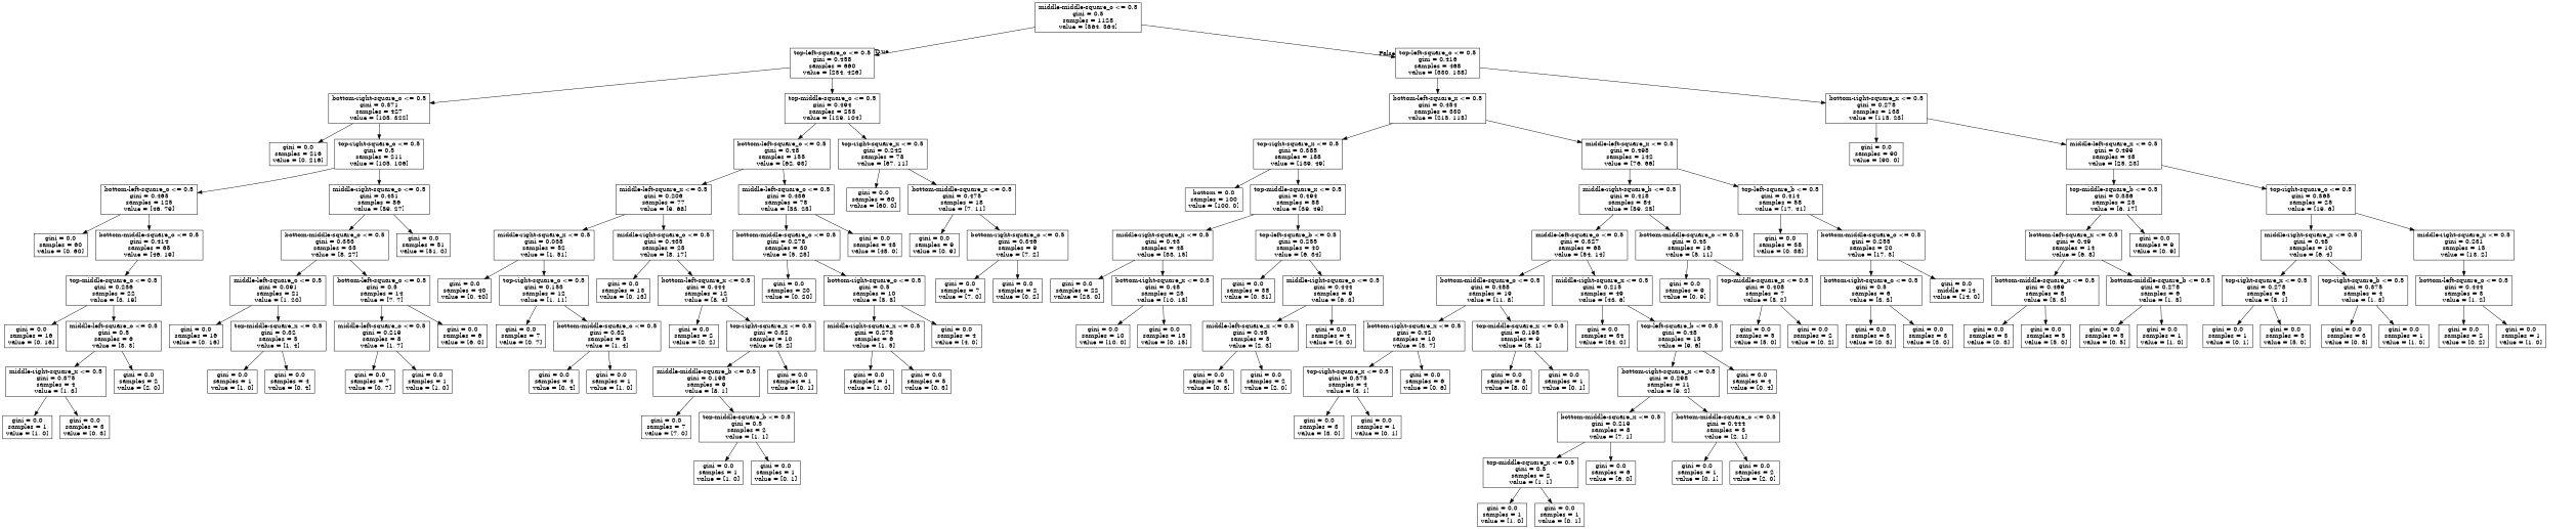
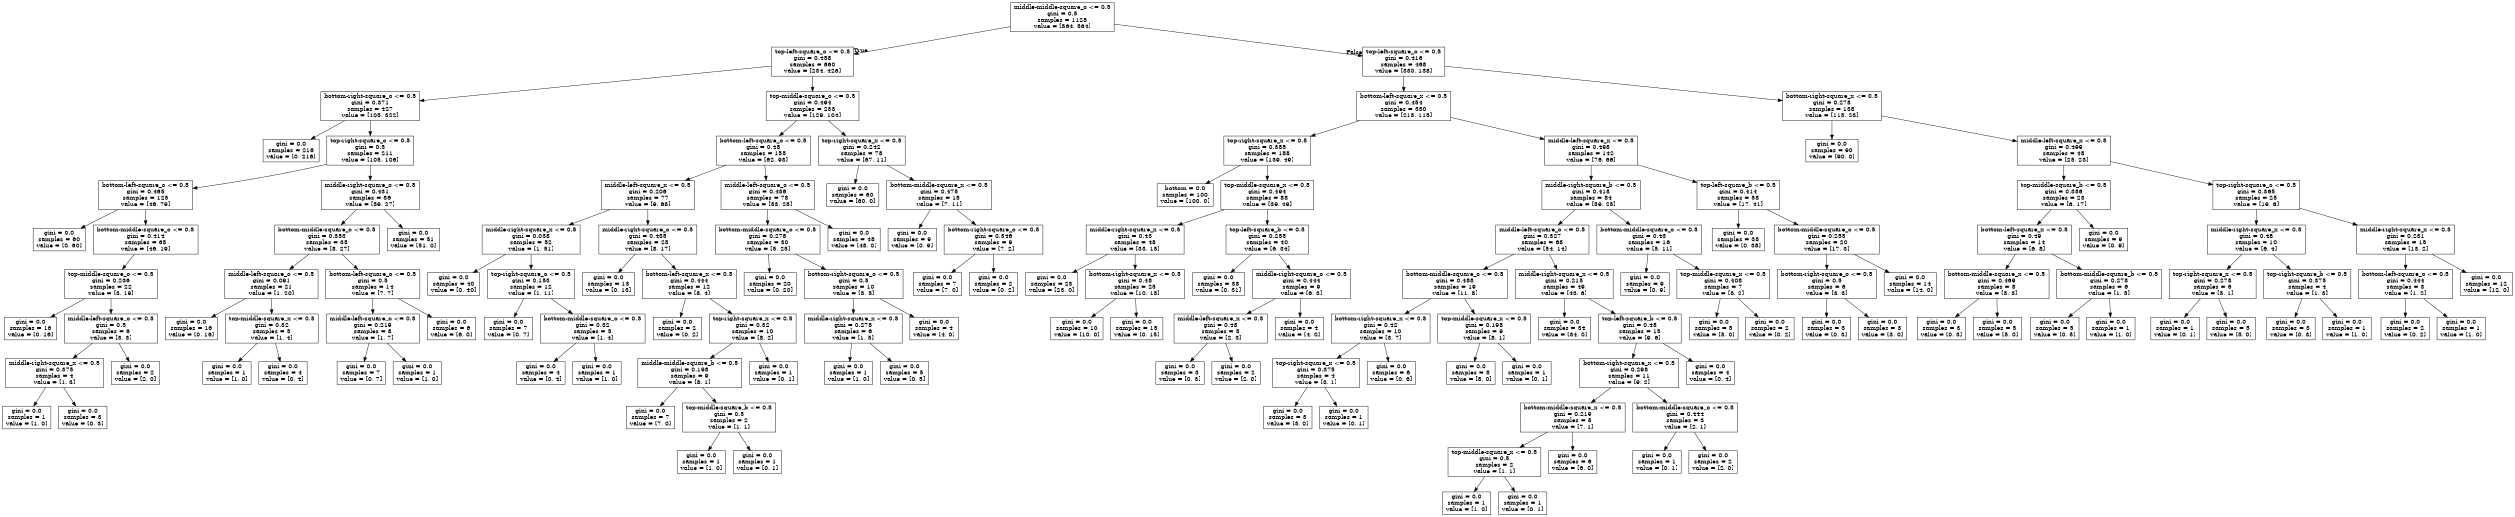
  digraph {
    node [shape=box]
    n1 [label="middle-middle-square_o <= 0.5\ngini = 0.5\nsamples = 1128\nvalue = [564, 564]"]
    n2 [label="top-left-square_o <= 0.5\ngini = 0.458\nsamples = 660\nvalue = [234, 426]"]
    n3 [label="top-left-square_o <= 0.5\ngini = 0.416\nsamples = 468\nvalue = [330, 138]"]
    n4 [label="bottom-right-square_o <= 0.5\ngini = 0.371\nsamples = 427\nvalue = [105, 322]"]
    n5 [label="top-middle-square_o <= 0.5\ngini = 0.494\nsamples = 233\nvalue = [129, 104]"]
    n6 [label="bottom-left-square_x <= 0.5\ngini = 0.454\nsamples = 330\nvalue = [215, 115]"]
    n7 [label="bottom-right-square_x <= 0.5\ngini = 0.278\nsamples = 138\nvalue = [115, 23]"]
    n8 [label="gini = 0.0\nsamples = 216\nvalue = [0, 216]"]
    n9 [label="top-right-square_o <= 0.5\ngini = 0.5\nsamples = 211\nvalue = [105, 106]"]
    n10 [label="bottom-left-square_o <= 0.5\ngini = 0.48\nsamples = 155\nvalue = [62, 93]"]
    n11 [label="top-right-square_x <= 0.5\ngini = 0.242\nsamples = 78\nvalue = [67, 11]"]
    n12 [label="bottom-left-square_o <= 0.5\ngini = 0.465\nsamples = 125\nvalue = [46, 79]"]
    n13 [label="middle-right-square_o <= 0.5\ngini = 0.431\nsamples = 86\nvalue = [59, 27]"]
    n14 [label="gini = 0.0\nsamples = 60\nvalue = [0, 60]"]
    n15 [label="bottom-middle-square_o <= 0.5\ngini = 0.414\nsamples = 65\nvalue = [46, 19]"]
    n16 [label="bottom-middle-square_o <= 0.5\ngini = 0.353\nsamples = 35\nvalue = [8, 27]"]
    n17 [label="gini = 0.0\nsamples = 51\nvalue = [51, 0]"]
    n18 [label="top-middle-square_o <= 0.5\ngini = 0.236\nsamples = 22\nvalue = [3, 19]"]
    n19 [label="gini = 0.0\nsamples = 16\nvalue = [0, 16]"]
    n20 [label="middle-left-square_o <= 0.5\ngini = 0.5\nsamples = 6\nvalue = [3, 3]"]
    n21 [label="middle-right-square_x <= 0.5\ngini = 0.375\nsamples = 4\nvalue = [1, 3]"]
    n22 [label="gini = 0.0\nsamples = 2\nvalue = [2, 0]"]
    n23 [label="gini = 0.0\nsamples = 1\nvalue = [1, 0]"]
    n24 [label="gini = 0.0\nsamples = 3\nvalue = [0, 3]"]
    n25 [label="middle-left-square_o <= 0.5\ngini = 0.091\nsamples = 21\nvalue = [1, 20]"]
    n26 [label="bottom-left-square_o <= 0.5\ngini = 0.5\nsamples = 14\nvalue = [7, 7]"]
    n27 [label="gini = 0.0\nsamples = 16\nvalue = [0, 16]"]
    n28 [label="top-middle-square_x <= 0.5\ngini = 0.32\nsamples = 5\nvalue = [1, 4]"]
    n29 [label="middle-left-square_o <= 0.5\ngini = 0.219\nsamples = 8\nvalue = [1, 7]"]
    n30 [label="gini = 0.0\nsamples = 6\nvalue = [6, 0]"]
    n31 [label="gini = 0.0\nsamples = 1\nvalue = [1, 0]"]
    n32 [label="gini = 0.0\nsamples = 4\nvalue = [0, 4]"]
    n33 [label="gini = 0.0\nsamples = 7\nvalue = [0, 7]"]
    n34 [label="gini = 0.0\nsamples = 1\nvalue = [1, 0]"]
    n35 [label="middle-left-square_x <= 0.5\ngini = 0.206\nsamples = 77\nvalue = [9, 68]"]
    n36 [label="middle-left-square_o <= 0.5\ngini = 0.436\nsamples = 78\nvalue = [53, 25]"]
    n37 [label="gini = 0.0\nsamples = 60\nvalue = [60, 0]"]
    n38 [label="bottom-middle-square_x <= 0.5\ngini = 0.475\nsamples = 18\nvalue = [7, 11]"]
    n39 [label="middle-right-square_x <= 0.5\ngini = 0.038\nsamples = 52\nvalue = [1, 51]"]
    n40 [label="middle-right-square_o <= 0.5\ngini = 0.435\nsamples = 25\nvalue = [8, 17]"]
    n41 [label="bottom-middle-square_o <= 0.5\ngini = 0.278\nsamples = 30\nvalue = [5, 25]"]
    n42 [label="gini = 0.0\nsamples = 48\nvalue = [48, 0]"]
    n43 [label="gini = 0.0\nsamples = 40\nvalue = [0, 40]"]
    n44 [label="top-right-square_o <= 0.5\ngini = 0.153\nsamples = 12\nvalue = [1, 11]"]
    n45 [label="gini = 0.0\nsamples = 13\nvalue = [0, 13]"]
    n46 [label="bottom-left-square_x <= 0.5\ngini = 0.444\nsamples = 12\nvalue = [8, 4]"]
    n47 [label="gini = 0.0\nsamples = 7\nvalue = [0, 7]"]
    n48 [label="bottom-middle-square_o <= 0.5\ngini = 0.32\nsamples = 5\nvalue = [1, 4]"]
    n49 [label="gini = 0.0\nsamples = 4\nvalue = [0, 4]"]
    n50 [label="gini = 0.0\nsamples = 1\nvalue = [1, 0]"]
    n51 [label="gini = 0.0\nsamples = 2\nvalue = [0, 2]"]
    n52 [label="top-right-square_x <= 0.5\ngini = 0.32\nsamples = 10\nvalue = [8, 2]"]
    n53 [label="middle-middle-square_b <= 0.5\ngini = 0.198\nsamples = 9\nvalue = [8, 1]"]
    n54 [label="gini = 0.0\nsamples = 1\nvalue = [0, 1]"]
    n55 [label="gini = 0.0\nsamples = 7\nvalue = [7, 0]"]
    n56 [label="top-middle-square_b <= 0.5\ngini = 0.5\nsamples = 2\nvalue = [1, 1]"]
    n57 [label="gini = 0.0\nsamples = 1\nvalue = [1, 0]"]
    n58 [label="gini = 0.0\nsamples = 1\nvalue = [0, 1]"]
    n59 [label="gini = 0.0\nsamples = 20\nvalue = [0, 20]"]
    n60 [label="bottom-right-square_o <= 0.5\ngini = 0.5\nsamples = 10\nvalue = [5, 5]"]
    n61 [label="middle-right-square_x <= 0.5\ngini = 0.278\nsamples = 6\nvalue = [1, 5]"]
    n62 [label="gini = 0.0\nsamples = 4\nvalue = [4, 0]"]
    n63 [label="gini = 0.0\nsamples = 1\nvalue = [1, 0]"]
    n64 [label="gini = 0.0\nsamples = 5\nvalue = [0, 5]"]
    n65 [label="gini = 0.0\nsamples = 9\nvalue = [0, 9]"]
    n66 [label="bottom-right-square_o <= 0.5\ngini = 0.346\nsamples = 9\nvalue = [7, 2]"]
    n67 [label="gini = 0.0\nsamples = 7\nvalue = [7, 0]"]
    n68 [label="gini = 0.0\nsamples = 2\nvalue = [0, 2]"]
    n69 [label="top-right-square_x <= 0.5\ngini = 0.385\nsamples = 188\nvalue = [139, 49]"]
    n70 [label="middle-left-square_x <= 0.5\ngini = 0.498\nsamples = 142\nvalue = [76, 66]"]
    n71 [label="gini = 0.0\nsamples = 90\nvalue = [90, 0]"]
    n72 [label="middle-left-square_x <= 0.5\ngini = 0.499\nsamples = 48\nvalue = [25, 23]"]
    n73 [label="bottom = 0.0\nsamples = 100\nvalue = [100, 0]"]
    n74 [label="top-middle-square_x <= 0.5\ngini = 0.494\nsamples = 88\nvalue = [39, 49]"]
    n75 [label="middle-right-square_b <= 0.5\ngini = 0.418\nsamples = 84\nvalue = [59, 25]"]
    n76 [label="top-left-square_b <= 0.5\ngini = 0.414\nsamples = 58\nvalue = [17, 41]"]
    n77 [label="middle-right-square_x <= 0.5\ngini = 0.43\nsamples = 48\nvalue = [33, 15]"]
    n78 [label="top-left-square_b <= 0.5\ngini = 0.255\nsamples = 40\nvalue = [6, 34]"]
-   n79 [label="gini = 0.0\nsamples = 22\nvalue = [23, 0]"]
+   n79 [label="gini = 0.0\nsamples = 23\nvalue = [23, 0]"]
    n80 [label="bottom-right-square_x <= 0.5\ngini = 0.48\nsamples = 25\nvalue = [10, 15]"]
    n81 [label="gini = 0.0\nsamples = 38\nvalue = [0, 31]"]
    n82 [label="middle-right-square_o <= 0.5\ngini = 0.444\nsamples = 9\nvalue = [6, 3]"]
    n83 [label="gini = 0.0\nsamples = 10\nvalue = [10, 0]"]
    n84 [label="gini = 0.0\nsamples = 15\nvalue = [0, 15]"]
    n85 [label="middle-left-square_x <= 0.5\ngini = 0.48\nsamples = 5\nvalue = [2, 3]"]
    n86 [label="gini = 0.0\nsamples = 4\nvalue = [4, 0]"]
    n87 [label="gini = 0.0\nsamples = 3\nvalue = [0, 3]"]
    n88 [label="gini = 0.0\nsamples = 2\nvalue = [2, 0]"]
    n89 [label="middle-left-square_o <= 0.5\ngini = 0.327\nsamples = 68\nvalue = [54, 14]"]
    n90 [label="bottom-middle-square_o <= 0.5\ngini = 0.43\nsamples = 16\nvalue = [5, 11]"]
    n91 [label="gini = 0.0\nsamples = 38\nvalue = [0, 38]"]
    n92 [label="bottom-middle-square_o <= 0.5\ngini = 0.255\nsamples = 20\nvalue = [17, 3]"]
    n93 [label="bottom-middle-square_o <= 0.5\ngini = 0.488\nsamples = 19\nvalue = [11, 8]"]
    n94 [label="middle-right-square_x <= 0.5\ngini = 0.215\nsamples = 49\nvalue = [43, 6]"]
    n95 [label="gini = 0.0\nsamples = 9\nvalue = [0, 9]"]
    n96 [label="top-middle-square_x <= 0.5\ngini = 0.408\nsamples = 7\nvalue = [5, 2]"]
    n97 [label="bottom-right-square_x <= 0.5\ngini = 0.42\nsamples = 10\nvalue = [3, 7]"]
    n98 [label="top-middle-square_x <= 0.5\ngini = 0.198\nsamples = 9\nvalue = [8, 1]"]
    n99 [label="gini = 0.0\nsamples = 34\nvalue = [34, 0]"]
    n100 [label="top-left-square_b <= 0.5\ngini = 0.48\nsamples = 15\nvalue = [9, 6]"]
    n101 [label="top-right-square_x <= 0.5\ngini = 0.375\nsamples = 4\nvalue = [3, 1]"]
    n102 [label="gini = 0.0\nsamples = 6\nvalue = [0, 6]"]
    n103 [label="gini = 0.0\nsamples = 8\nvalue = [8, 0]"]
    n104 [label="gini = 0.0\nsamples = 1\nvalue = [0, 1]"]
    n105 [label="gini = 0.0\nsamples = 3\nvalue = [3, 0]"]
    n106 [label="gini = 0.0\nsamples = 1\nvalue = [0, 1]"]
    n107 [label="bottom-right-square_x <= 0.5\ngini = 0.298\nsamples = 11\nvalue = [9, 2]"]
    n108 [label="gini = 0.0\nsamples = 4\nvalue = [0, 4]"]
    n109 [label="bottom-middle-square_x <= 0.5\ngini = 0.219\nsamples = 8\nvalue = [7, 1]"]
    n110 [label="bottom-middle-square_o <= 0.5\ngini = 0.444\nsamples = 3\nvalue = [2, 1]"]
    n111 [label="top-middle-square_x <= 0.5\ngini = 0.5\nsamples = 2\nvalue = [1, 1]"]
    n112 [label="gini = 0.0\nsamples = 6\nvalue = [6, 0]"]
    n113 [label="gini = 0.0\nsamples = 1\nvalue = [0, 1]"]
    n114 [label="gini = 0.0\nsamples = 2\nvalue = [2, 0]"]
    n115 [label="gini = 0.0\nsamples = 1\nvalue = [1, 0]"]
    n116 [label="gini = 0.0\nsamples = 1\nvalue = [0, 1]"]
    n117 [label="gini = 0.0\nsamples = 5\nvalue = [5, 0]"]
    n118 [label="gini = 0.0\nsamples = 2\nvalue = [0, 2]"]
    n119 [label="bottom-right-square_o <= 0.5\ngini = 0.5\nsamples = 6\nvalue = [3, 3]"]
-   n120 [label="gini = 0.0\nmiddle = 14\nvalue = [14, 0]"]
+   n120 [label="gini = 0.0\nsamples = 14\nvalue = [14, 0]"]
    n121 [label="gini = 0.0\nsamples = 3\nvalue = [0, 3]"]
    n122 [label="gini = 0.0\nsamples = 3\nvalue = [3, 0]"]
    n123 [label="top-middle-square_b <= 0.5\ngini = 0.386\nsamples = 23\nvalue = [6, 17]"]
    n124 [label="top-right-square_o <= 0.5\ngini = 0.365\nsamples = 25\nvalue = [19, 6]"]
    n125 [label="bottom-left-square_x <= 0.5\ngini = 0.49\nsamples = 14\nvalue = [6, 8]"]
    n126 [label="gini = 0.0\nsamples = 9\nvalue = [0, 9]"]
    n127 [label="middle-right-square_x <= 0.5\ngini = 0.48\nsamples = 10\nvalue = [6, 4]"]
    n128 [label="middle-right-square_x <= 0.5\ngini = 0.231\nsamples = 15\nvalue = [13, 2]"]
    n129 [label="bottom-middle-square_x <= 0.5\ngini = 0.469\nsamples = 8\nvalue = [5, 3]"]
    n130 [label="bottom-middle-square_b <= 0.5\ngini = 0.278\nsamples = 6\nvalue = [1, 5]"]
    n131 [label="gini = 0.0\nsamples = 3\nvalue = [0, 3]"]
    n132 [label="gini = 0.0\nsamples = 5\nvalue = [5, 0]"]
    n133 [label="gini = 0.0\nsamples = 5\nvalue = [0, 5]"]
    n134 [label="gini = 0.0\nsamples = 1\nvalue = [1, 0]"]
    n135 [label="top-right-square_x <= 0.5\ngini = 0.278\nsamples = 6\nvalue = [5, 1]"]
    n136 [label="top-right-square_b <= 0.5\ngini = 0.375\nsamples = 4\nvalue = [1, 3]"]
    n137 [label="bottom-left-square_o <= 0.5\ngini = 0.444\nsamples = 3\nvalue = [1, 2]"]
+   n138 [label="gini = 0.0\nsamples = 12\nvalue = [12, 0]"]
    n139 [label="gini = 0.0\nsamples = 1\nvalue = [0, 1]"]
    n140 [label="gini = 0.0\nsamples = 5\nvalue = [5, 0]"]
    n141 [label="gini = 0.0\nsamples = 3\nvalue = [0, 3]"]
    n142 [label="gini = 0.0\nsamples = 1\nvalue = [1, 0]"]
    n143 [label="gini = 0.0\nsamples = 2\nvalue = [0, 2]"]
    n144 [label="gini = 0.0\nsamples = 1\nvalue = [1, 0]"]
    n1 -> n2 [headlabel=True labelangle=45 labeldistance=2.5]
    n1 -> n3 [headlabel=False labelangle=-45 labeldistance=2.5]
    n2 -> n4
    n2 -> n5
    n3 -> n6
    n3 -> n7
    n4 -> n8
    n4 -> n9
    n5 -> n10
    n5 -> n11
    n6 -> n69
    n6 -> n70
    n7 -> n71
    n7 -> n72
    n9 -> n12
    n9 -> n13
    n10 -> n35
    n10 -> n36
    n11 -> n37
    n11 -> n38
    n12 -> n14
    n12 -> n15
    n13 -> n16
    n13 -> n17
    n15 -> n18
    n16 -> n25
    n16 -> n26
    n18 -> n19
    n18 -> n20
    n20 -> n21
    n20 -> n22
    n21 -> n23
    n21 -> n24
    n25 -> n27
    n25 -> n28
    n26 -> n29
    n26 -> n30
    n28 -> n31
    n28 -> n32
    n29 -> n33
    n29 -> n34
    n35 -> n39
    n35 -> n40
    n36 -> n41
    n36 -> n42
    n38 -> n65
    n38 -> n66
    n39 -> n43
    n39 -> n44
    n40 -> n45
    n40 -> n46
    n41 -> n59
    n41 -> n60
    n44 -> n47
    n44 -> n48
    n46 -> n51
    n46 -> n52
    n48 -> n49
    n48 -> n50
    n52 -> n53
    n52 -> n54
    n53 -> n55
    n53 -> n56
    n56 -> n57
    n56 -> n58
    n60 -> n61
    n60 -> n62
    n61 -> n63
    n61 -> n64
    n66 -> n67
    n66 -> n68
    n69 -> n73
    n69 -> n74
    n70 -> n75
    n70 -> n76
    n72 -> n123
    n72 -> n124
    n74 -> n77
    n74 -> n78
    n75 -> n89
    n75 -> n90
    n76 -> n91
    n76 -> n92
    n77 -> n79
    n77 -> n80
    n78 -> n81
    n78 -> n82
    n80 -> n83
    n80 -> n84
    n82 -> n85
    n82 -> n86
    n85 -> n87
    n85 -> n88
    n89 -> n93
    n89 -> n94
    n90 -> n95
    n90 -> n96
    n92 -> n119
    n92 -> n120
    n93 -> n97
    n93 -> n98
    n94 -> n99
    n94 -> n100
    n96 -> n117
    n96 -> n118
    n97 -> n101
    n97 -> n102
    n98 -> n103
    n98 -> n104
    n100 -> n107
    n100 -> n108
    n101 -> n105
    n101 -> n106
    n107 -> n109
    n107 -> n110
    n109 -> n111
    n109 -> n112
    n110 -> n113
    n110 -> n114
    n111 -> n115
    n111 -> n116
    n119 -> n121
    n119 -> n122
    n123 -> n125
    n123 -> n126
    n124 -> n127
    n124 -> n128
    n125 -> n129
    n125 -> n130
    n127 -> n135
    n127 -> n136
    n128 -> n137
+   n128 -> n138
    n129 -> n131
    n129 -> n132
    n130 -> n133
    n130 -> n134
    n135 -> n139
    n135 -> n140
    n136 -> n141
    n136 -> n142
    n137 -> n143
    n137 -> n144
  }
